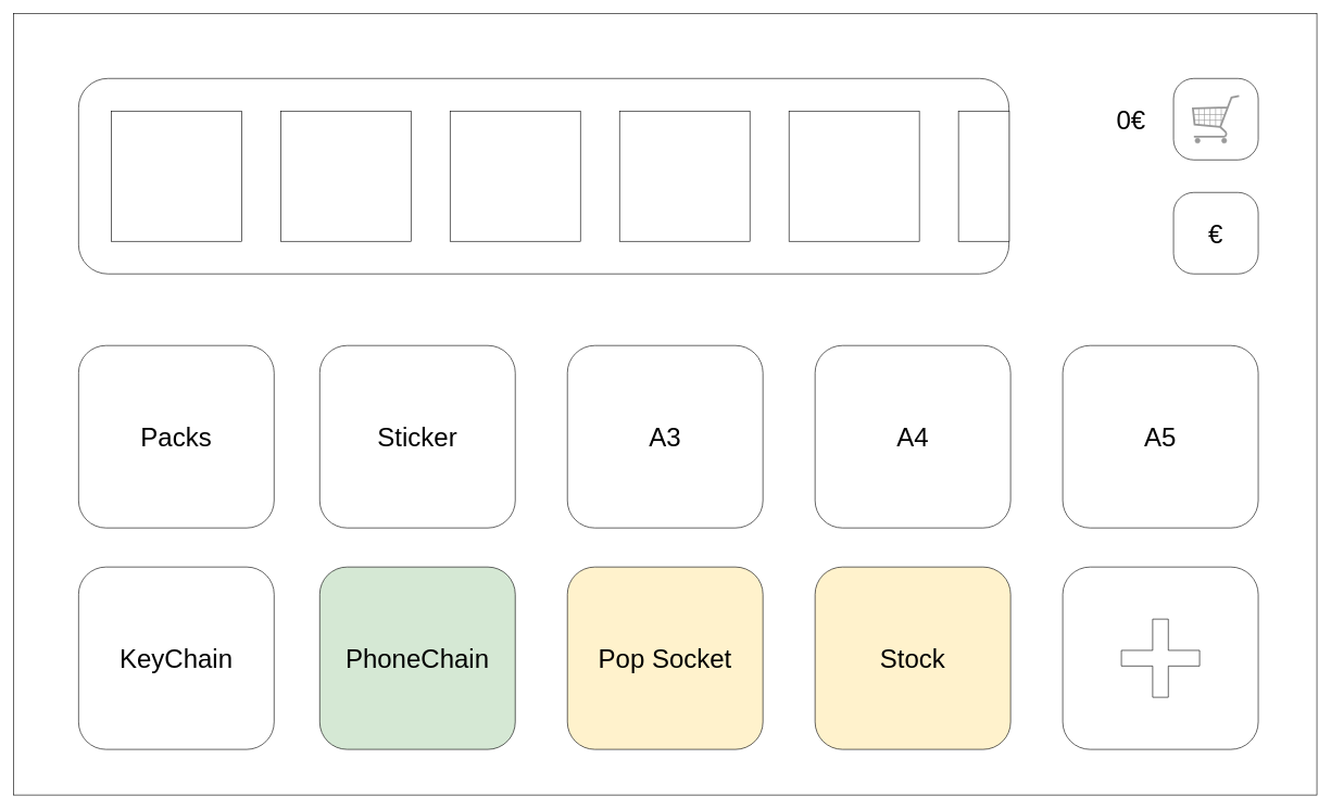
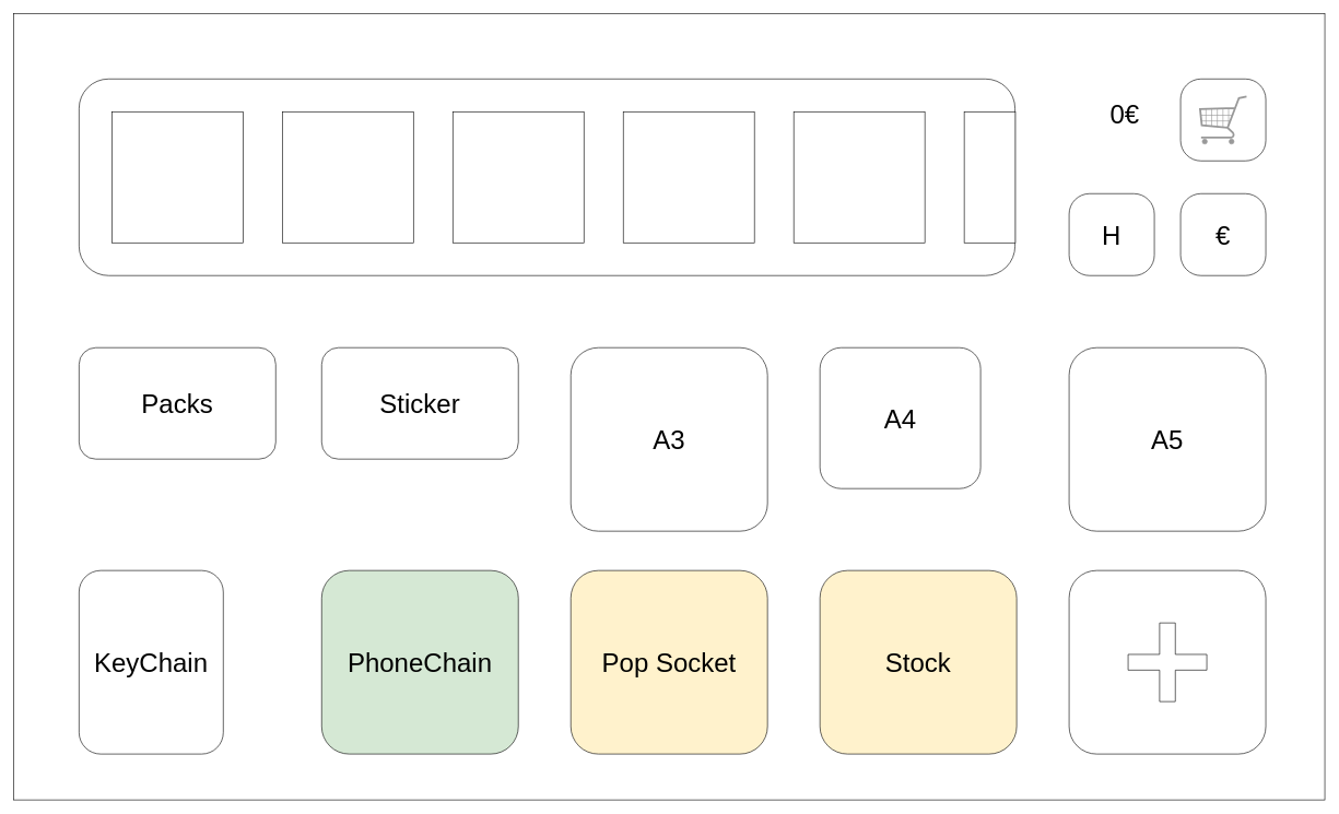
  <mxCell id="0" />
  <mxCell id="1" parent="0" />
  <mxCell id="2" value="" style="rounded=0;whiteSpace=wrap;html=1;" vertex="1" parent="1"><mxGeometry width="2000" height="1200" as="geometry" x="20" y="20" /></mxCell>
  <mxCell id="3" value="" style="rounded=1;whiteSpace=wrap;html=1;" vertex="1" parent="1"><mxGeometry x="120" y="120" width="1427.5" height="300" as="geometry" /></mxCell>
  <mxCell id="4" value="&lt;font style=&quot;font-size: 40px;&quot;&gt;A3&lt;/font&gt;" style="rounded=1;whiteSpace=wrap;html=1;" vertex="1" parent="1"><mxGeometry x="870" y="530" width="300" height="280" as="geometry" /></mxCell>
- <mxCell id="5" value="&lt;font style=&quot;font-size: 40px;&quot;&gt;A4&lt;/font&gt;" style="rounded=1;whiteSpace=wrap;html=1;" vertex="1" parent="1"><mxGeometry x="1250" y="530" width="300" height="280" as="geometry" /></mxCell>
+ <mxCell id="5" value="&lt;font style=&quot;font-size: 40px;&quot;&gt;A4&lt;/font&gt;" style="rounded=1;whiteSpace=wrap;html=1;" vertex="1" parent="1"><mxGeometry x="1250" y="530" width="245" height="215" as="geometry" /></mxCell>
  <mxCell id="6" value="&lt;font style=&quot;font-size: 40px;&quot;&gt;A5&lt;/font&gt;" style="rounded=1;whiteSpace=wrap;html=1;" vertex="1" parent="1"><mxGeometry x="1630" y="530" width="300" height="280" as="geometry" /></mxCell>
- <mxCell id="7" value="&lt;font style=&quot;font-size: 40px;&quot;&gt;Sticker&lt;/font&gt;" style="rounded=1;whiteSpace=wrap;html=1;" vertex="1" parent="1"><mxGeometry x="490" y="530" width="300" height="280" as="geometry" /></mxCell>
- <mxCell id="8" value="&lt;font style=&quot;font-size: 40px;&quot;&gt;KeyChain&lt;/font&gt;" style="rounded=1;whiteSpace=wrap;html=1;" vertex="1" parent="1"><mxGeometry x="120" y="870" width="300" height="280" as="geometry" /></mxCell>
+ <mxCell id="7" value="&lt;font style=&quot;font-size: 40px;&quot;&gt;Sticker&lt;/font&gt;" style="rounded=1;whiteSpace=wrap;html=1;" vertex="1" parent="1"><mxGeometry x="490" y="530" width="300" height="170" as="geometry" /></mxCell>
+ <mxCell id="8" value="&lt;font style=&quot;font-size: 40px;&quot;&gt;KeyChain&lt;/font&gt;" style="rounded=1;whiteSpace=wrap;html=1;" vertex="1" parent="1"><mxGeometry x="120" y="870" width="220" height="280" as="geometry" /></mxCell>
  <mxCell id="9" value="&lt;font style=&quot;font-size: 40px;&quot;&gt;PhoneChain&lt;/font&gt;" style="rounded=1;whiteSpace=wrap;html=1;fillColor=#d5e8d4;" vertex="1" parent="1"><mxGeometry x="490" y="870" width="300" height="280" as="geometry" /></mxCell>
  <mxCell id="10" value="&lt;font style=&quot;font-size: 40px;&quot;&gt;Pop Socket&lt;/font&gt;" style="rounded=1;whiteSpace=wrap;html=1;fillColor=#fff2cc;" vertex="1" parent="1"><mxGeometry x="870" y="870" width="300" height="280" as="geometry" /></mxCell>
  <mxCell id="11" value="&lt;font style=&quot;font-size: 40px;&quot;&gt;Stock&lt;/font&gt;" style="rounded=1;whiteSpace=wrap;html=1;fillColor=#fff2cc;" vertex="1" parent="1"><mxGeometry x="1250" y="870" width="300" height="280" as="geometry" /></mxCell>
  <mxCell id="12" value="" style="rounded=1;whiteSpace=wrap;html=1;" vertex="1" parent="1"><mxGeometry x="1630" y="870" width="300" height="280" as="geometry" /></mxCell>
- <mxCell id="13" value="&lt;font style=&quot;font-size: 40px;&quot;&gt;Packs&lt;/font&gt;" style="rounded=1;whiteSpace=wrap;html=1;" vertex="1" parent="1"><mxGeometry x="120" y="530" width="300" height="280" as="geometry" /></mxCell>
+ <mxCell id="13" value="&lt;font style=&quot;font-size: 40px;&quot;&gt;Packs&lt;/font&gt;" style="rounded=1;whiteSpace=wrap;html=1;" vertex="1" parent="1"><mxGeometry x="120" y="530" width="300" height="170" as="geometry" /></mxCell>
  <mxCell id="14" value="" style="shape=cross;whiteSpace=wrap;html=1;" vertex="1" parent="1"><mxGeometry x="1720" y="950" width="120" height="120" as="geometry" /></mxCell>
+ <mxCell id="15" value="&lt;font style=&quot;font-size: 40px;&quot;&gt;H&lt;/font&gt;" style="rounded=1;whiteSpace=wrap;html=1;arcSize=25;" vertex="1" parent="1"><mxGeometry x="1630" y="295" width="130" height="125" as="geometry" /></mxCell>
  <mxCell id="16" value="&lt;span style=&quot;font-size: 40px;&quot;&gt;€&lt;/span&gt;" style="rounded=1;whiteSpace=wrap;html=1;arcSize=25;" vertex="1" parent="1"><mxGeometry x="1800" y="295" width="130" height="125" as="geometry" /></mxCell>
- <mxCell id="17" value="0€" style="text;html=1;strokeColor=none;fillColor=none;align=center;verticalAlign=middle;whiteSpace=wrap;rounded=0;fontSize=40;" vertex="1" parent="1"><mxGeometry x="1670" y="137.5" width="130" height="90" as="geometry" /></mxCell>
+ <mxCell id="17" value="0€" style="text;html=1;strokeColor=none;fillColor=none;align=center;verticalAlign=middle;whiteSpace=wrap;rounded=0;fontSize=40;" vertex="1" parent="1"><mxGeometry x="1650" y="127.5" width="130" height="90" as="geometry" /></mxCell>
  <mxCell id="18" value="" style="rounded=1;whiteSpace=wrap;html=1;arcSize=25;" vertex="1" parent="1"><mxGeometry x="1800" y="120" width="130" height="125" as="geometry" /></mxCell>
  <mxCell id="19" value="" style="verticalLabelPosition=bottom;shadow=0;dashed=0;align=center;html=1;verticalAlign=top;strokeWidth=1;shape=mxgraph.mockup.misc.shoppingCart;strokeColor=#999999;" vertex="1" parent="1"><mxGeometry x="1827.5" y="145" width="75" height="75" as="geometry" /></mxCell>
  <mxCell id="20" value="" style="rounded=0;whiteSpace=wrap;html=1;" vertex="1" parent="1"><mxGeometry x="170" y="170" width="200" height="200" as="geometry" /></mxCell>
  <mxCell id="21" value="" style="rounded=0;whiteSpace=wrap;html=1;" vertex="1" parent="1"><mxGeometry x="430" y="170" width="200" height="200" as="geometry" /></mxCell>
  <mxCell id="22" value="" style="rounded=0;whiteSpace=wrap;html=1;" vertex="1" parent="1"><mxGeometry x="690" y="170" width="200" height="200" as="geometry" /></mxCell>
  <mxCell id="23" value="" style="rounded=0;whiteSpace=wrap;html=1;" vertex="1" parent="1"><mxGeometry x="950" y="170" width="200" height="200" as="geometry" /></mxCell>
  <mxCell id="24" value="" style="rounded=0;whiteSpace=wrap;html=1;" vertex="1" parent="1"><mxGeometry x="1210" y="170" width="200" height="200" as="geometry" /></mxCell>
  <mxCell id="25" value="" style="rounded=0;whiteSpace=wrap;html=1;" vertex="1" parent="1"><mxGeometry x="1470" y="170" width="78" height="200" as="geometry" /></mxCell>
